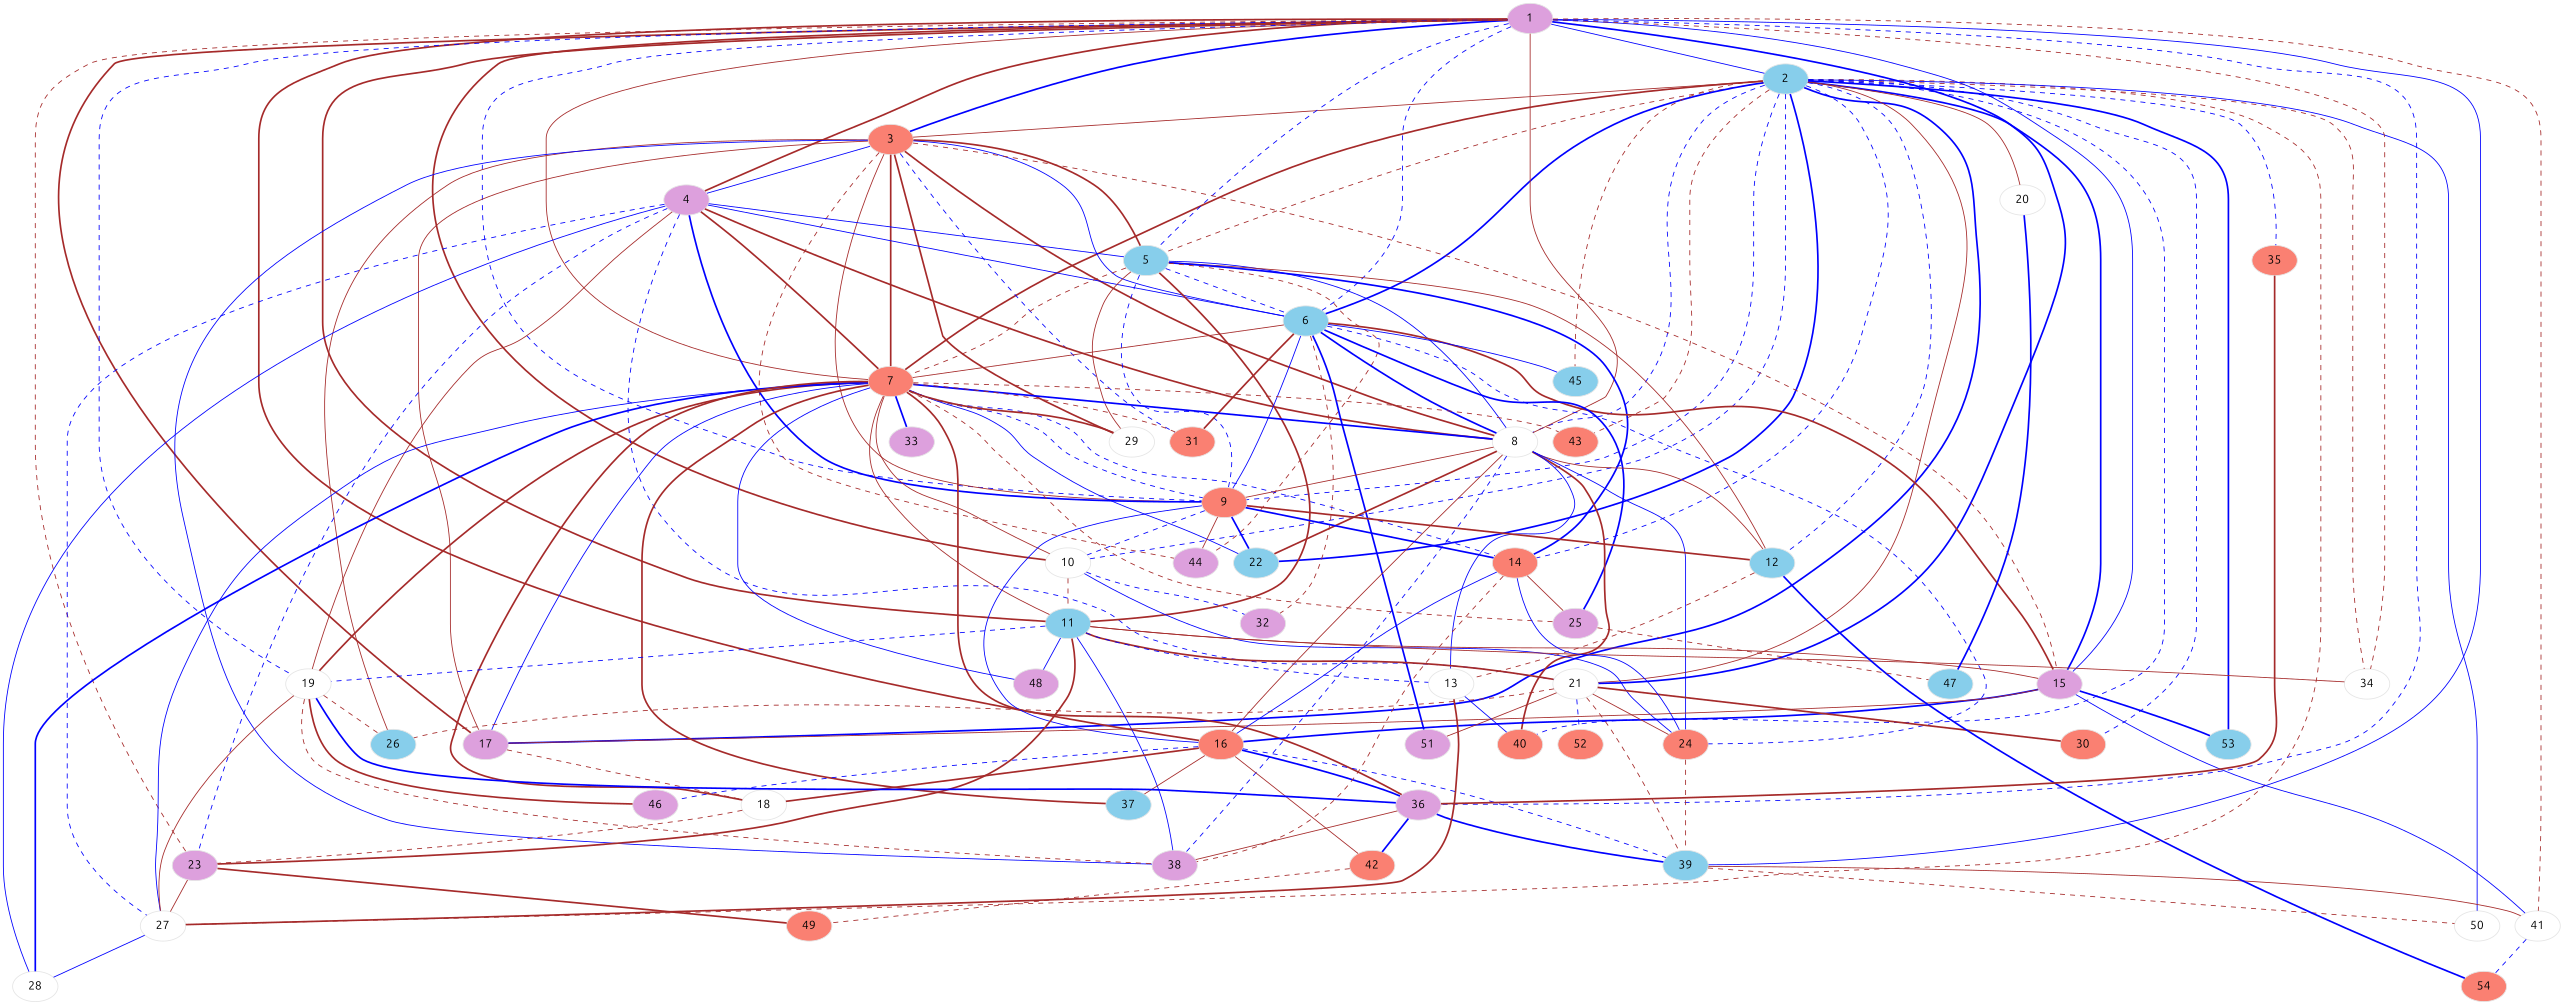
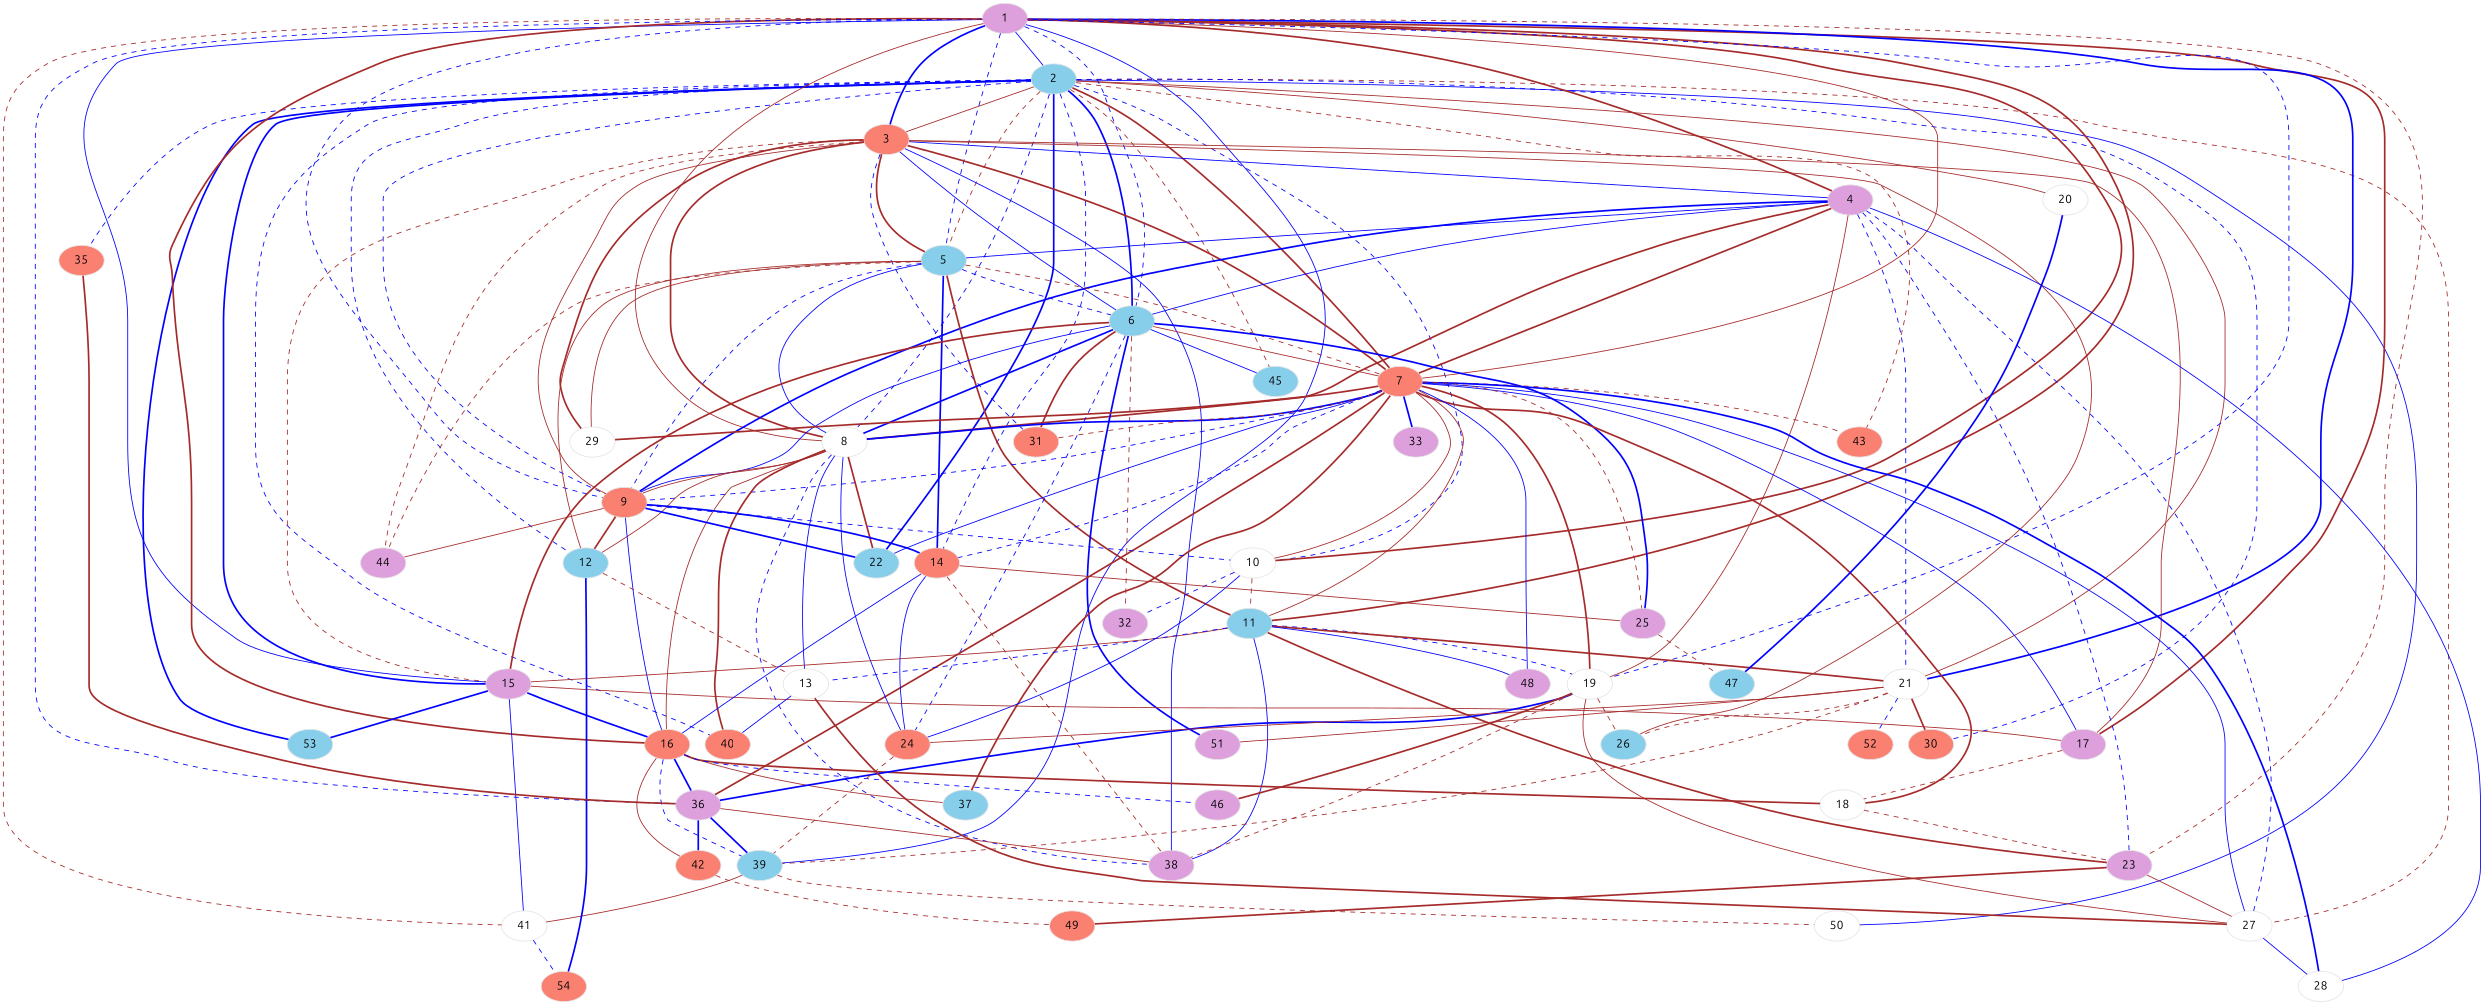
  graph {
    fontname=Ubuntu
    node [color=gray90 fillcolor=salmon fontname=Ubuntu style=filled]
    edge [color=brown fontname=Ubuntu style=dashed weight=1.0]
    2 [fillcolor=skyblue]
    1 [fillcolor=plum]
    3
    4 [fillcolor=plum]
    5 [fillcolor=skyblue]
    6 [fillcolor=skyblue]
    7
    8 [fillcolor=white]
    9
    10 [fillcolor=white]
    11 [fillcolor=skyblue]
    15 [fillcolor=plum]
    16
    17 [fillcolor=plum]
    19 [fillcolor=white]
    21 [fillcolor=white]
    23 [fillcolor=plum]
-   34 [fillcolor=white]
    36 [fillcolor=plum]
    39 [fillcolor=skyblue]
    41 [fillcolor=white]
    12 [fillcolor=skyblue]
    14
    20 [fillcolor=white]
    27 [fillcolor=white]
    30
    35
    40
    43
    45 [fillcolor=skyblue]
    50 [fillcolor=white]
    53 [fillcolor=skyblue]
    22 [fillcolor=skyblue]
    26 [fillcolor=skyblue]
    29 [fillcolor=white]
    31
    38 [fillcolor=plum]
    44 [fillcolor=plum]
    28 [fillcolor=white]
    24
    25 [fillcolor=plum]
    32 [fillcolor=plum]
    51 [fillcolor=plum]
    18 [fillcolor=white]
    33 [fillcolor=plum]
    37 [fillcolor=skyblue]
    48 [fillcolor=plum]
    13 [fillcolor=white]
    42
    46 [fillcolor=plum]
    52
    49
    54
    47 [fillcolor=skyblue]
    2 -- 3 [style=solid weight=3.0]
    2 -- 5 [weight=2.0]
    2 -- 6 [color=blue style=bold weight=2.0]
    2 -- 7 [style=bold weight=2.0]
    2 -- 8 [color=blue weight=2.0]
    2 -- 9 [color=blue weight=2.0]
    2 -- 10 [color=blue]
    2 -- 15 [color=blue style=bold]
-   2 -- 17 [color=blue style=bold]
    2 -- 21 [style=solid weight=2.0]
-   2 -- 34
    2 -- 12 [color=blue]
    2 -- 14 [color=blue]
    2 -- 20 [style=solid]
    2 -- 27 [weight=2.0]
    2 -- 30 [color=blue]
    2 -- 35 [color=blue]
    2 -- 40 [color=blue]
    2 -- 43
    2 -- 45
    2 -- 50 [color=blue style=solid]
    2 -- 53 [color=blue style=bold]
    2 -- 22 [color=blue style=bold weight=3.0]
    1 -- 2 [color=blue style=solid weight=3.0]
    1 -- 3 [color=blue style=bold weight=2.0]
    1 -- 4 [style=bold]
    1 -- 5 [color=blue]
    1 -- 6 [color=blue]
    1 -- 7 [style=solid]
    1 -- 8 [style=solid weight=2.0]
    1 -- 9 [color=blue]
    1 -- 10 [style=bold]
    1 -- 11 [style=bold]
    1 -- 15 [color=blue style=solid]
    1 -- 16 [style=bold]
    1 -- 17 [style=bold]
    1 -- 19 [color=blue weight=2.0]
    1 -- 21 [color=blue style=bold]
    1 -- 23 [weight=2.0]
-   1 -- 34
    1 -- 36 [color=blue weight=6.0]
    1 -- 39 [color=blue style=solid]
    1 -- 41
    3 -- 4 [color=blue style=solid]
    3 -- 5 [style=bold]
    3 -- 6 [color=blue style=solid]
    3 -- 7 [style=bold weight=2.0]
    3 -- 8 [style=bold]
    3 -- 9 [style=solid]
    3 -- 15
    3 -- 17 [style=solid weight=5.0]
    3 -- 26 [style=solid]
    3 -- 29 [style=bold]
    3 -- 31 [color=blue]
    3 -- 38 [color=blue style=solid]
    3 -- 44
    4 -- 5 [color=blue style=solid]
    4 -- 6 [color=blue style=solid]
    4 -- 7 [style=bold]
    4 -- 8 [style=bold weight=2.0]
    4 -- 9 [color=blue style=bold weight=2.0]
    4 -- 19 [style=solid]
    4 -- 21 [color=blue weight=5.0]
    4 -- 23 [color=blue]
    4 -- 27 [color=blue]
    4 -- 28 [color=blue style=solid]
    5 -- 6 [color=blue weight=3.0]
    5 -- 7
    5 -- 8 [color=blue style=solid]
    5 -- 9 [color=blue weight=2.0]
    5 -- 11 [style=bold weight=11.0]
    5 -- 12 [style=solid]
    5 -- 14 [color=blue style=bold weight=2.0]
    5 -- 29 [style=solid]
    5 -- 44
    6 -- 7 [style=solid weight=2.0]
    6 -- 8 [color=blue style=bold]
    6 -- 9 [color=blue style=solid]
    6 -- 15 [style=bold]
    6 -- 45 [color=blue style=solid]
    6 -- 31 [style=bold]
    6 -- 24 [color=blue]
    6 -- 25 [color=blue style=bold]
    6 -- 32
    6 -- 51 [color=blue style=bold]
    7 -- 8 [color=blue style=bold]
    7 -- 9 [color=blue]
    7 -- 10 [style=solid]
    7 -- 11 [style=solid]
    7 -- 17 [color=blue style=solid]
    7 -- 19 [style=bold]
    7 -- 36 [style=bold]
    7 -- 14 [color=blue]
    7 -- 27 [color=blue style=solid]
    7 -- 43
    7 -- 22 [color=blue style=solid]
    7 -- 29 [style=bold]
    7 -- 31
    7 -- 28 [color=blue style=bold weight=2.0]
    7 -- 25
    7 -- 18 [style=bold]
    7 -- 33 [color=blue style=bold]
    7 -- 37 [style=bold]
    7 -- 48 [color=blue style=solid]
    8 -- 9 [style=solid]
    8 -- 16 [style=solid]
    8 -- 12 [style=solid]
    8 -- 40 [style=bold]
    8 -- 22 [style=bold]
    8 -- 38 [color=blue]
    8 -- 24 [color=blue style=solid weight=3.0]
    8 -- 13 [color=blue style=solid]
    9 -- 10 [color=blue]
    9 -- 16 [color=blue style=solid]
    9 -- 12 [style=bold]
    9 -- 14 [color=blue style=bold weight=8.0]
    9 -- 22 [color=blue style=bold]
    9 -- 44 [style=solid]
    10 -- 11
    10 -- 24 [color=blue style=solid]
    10 -- 32 [color=blue]
    11 -- 15 [style=solid weight=2.0]
    11 -- 19 [color=blue]
    11 -- 21 [style=bold]
    11 -- 23 [style=bold]
-   11 -- 34 [style=solid]
    11 -- 38 [color=blue style=solid weight=2.0]
    11 -- 48 [color=blue style=solid]
    11 -- 13 [color=blue]
    15 -- 16 [color=blue style=bold]
    15 -- 17 [style=solid]
    15 -- 41 [color=blue style=solid]
    15 -- 53 [color=blue style=bold]
    16 -- 36 [color=blue style=bold]
    16 -- 39 [color=blue]
    16 -- 18 [style=bold weight=3.0]
    16 -- 37 [style=solid]
    16 -- 42 [style=solid]
    16 -- 46 [color=blue]
    17 -- 18
    19 -- 36 [color=blue style=bold]
    19 -- 27 [style=solid]
    19 -- 26 [weight=2.0]
    19 -- 38
    19 -- 46 [style=bold]
    21 -- 39
    21 -- 30 [style=bold]
    21 -- 26
    21 -- 24 [style=solid]
    21 -- 51 [style=solid weight=2.0]
    21 -- 52 [color=blue weight=2.0]
    23 -- 27 [style=solid]
    23 -- 49 [style=bold]
    36 -- 39 [color=blue style=bold]
    36 -- 38 [style=solid]
    36 -- 42 [color=blue style=bold]
    39 -- 41 [style=solid]
    39 -- 50
    41 -- 54 [color=blue]
    12 -- 13
    12 -- 54 [color=blue style=bold]
    14 -- 16 [color=blue style=solid]
    14 -- 38
    14 -- 24 [color=blue style=solid]
    14 -- 25 [style=solid]
    20 -- 47 [color=blue style=bold]
    27 -- 28 [color=blue style=solid]
    35 -- 36 [style=bold]
    24 -- 39
    25 -- 47
    18 -- 23
    13 -- 27 [style=bold]
    13 -- 40 [color=blue style=solid weight=2.0]
    42 -- 49
  }
